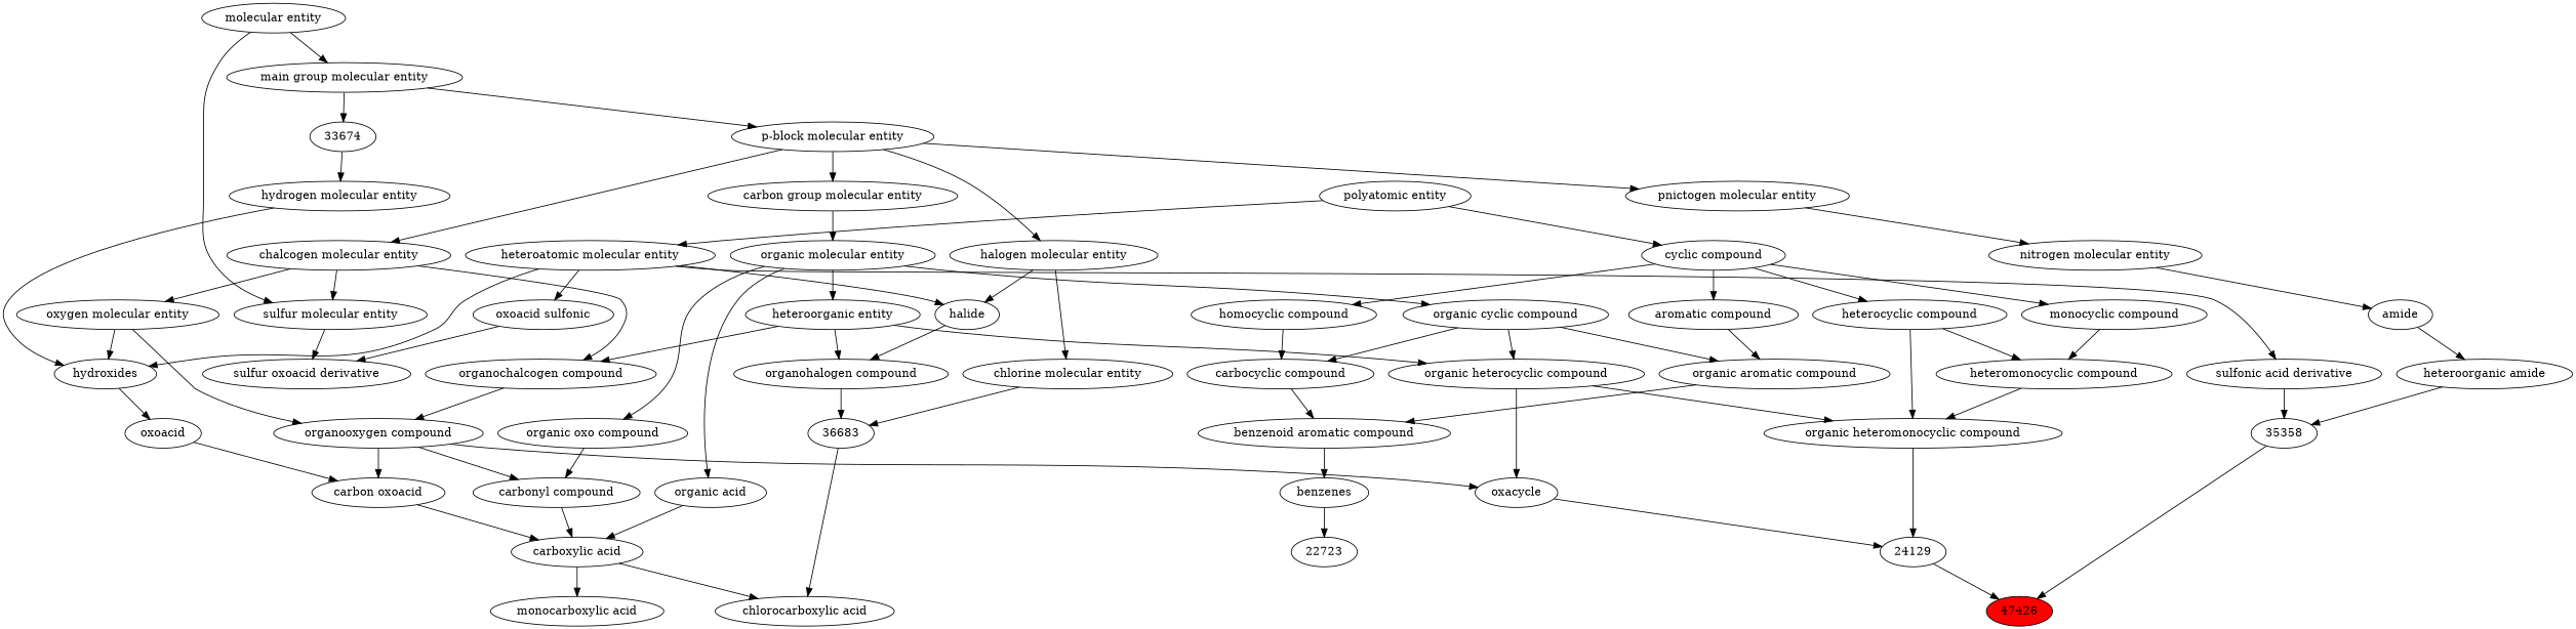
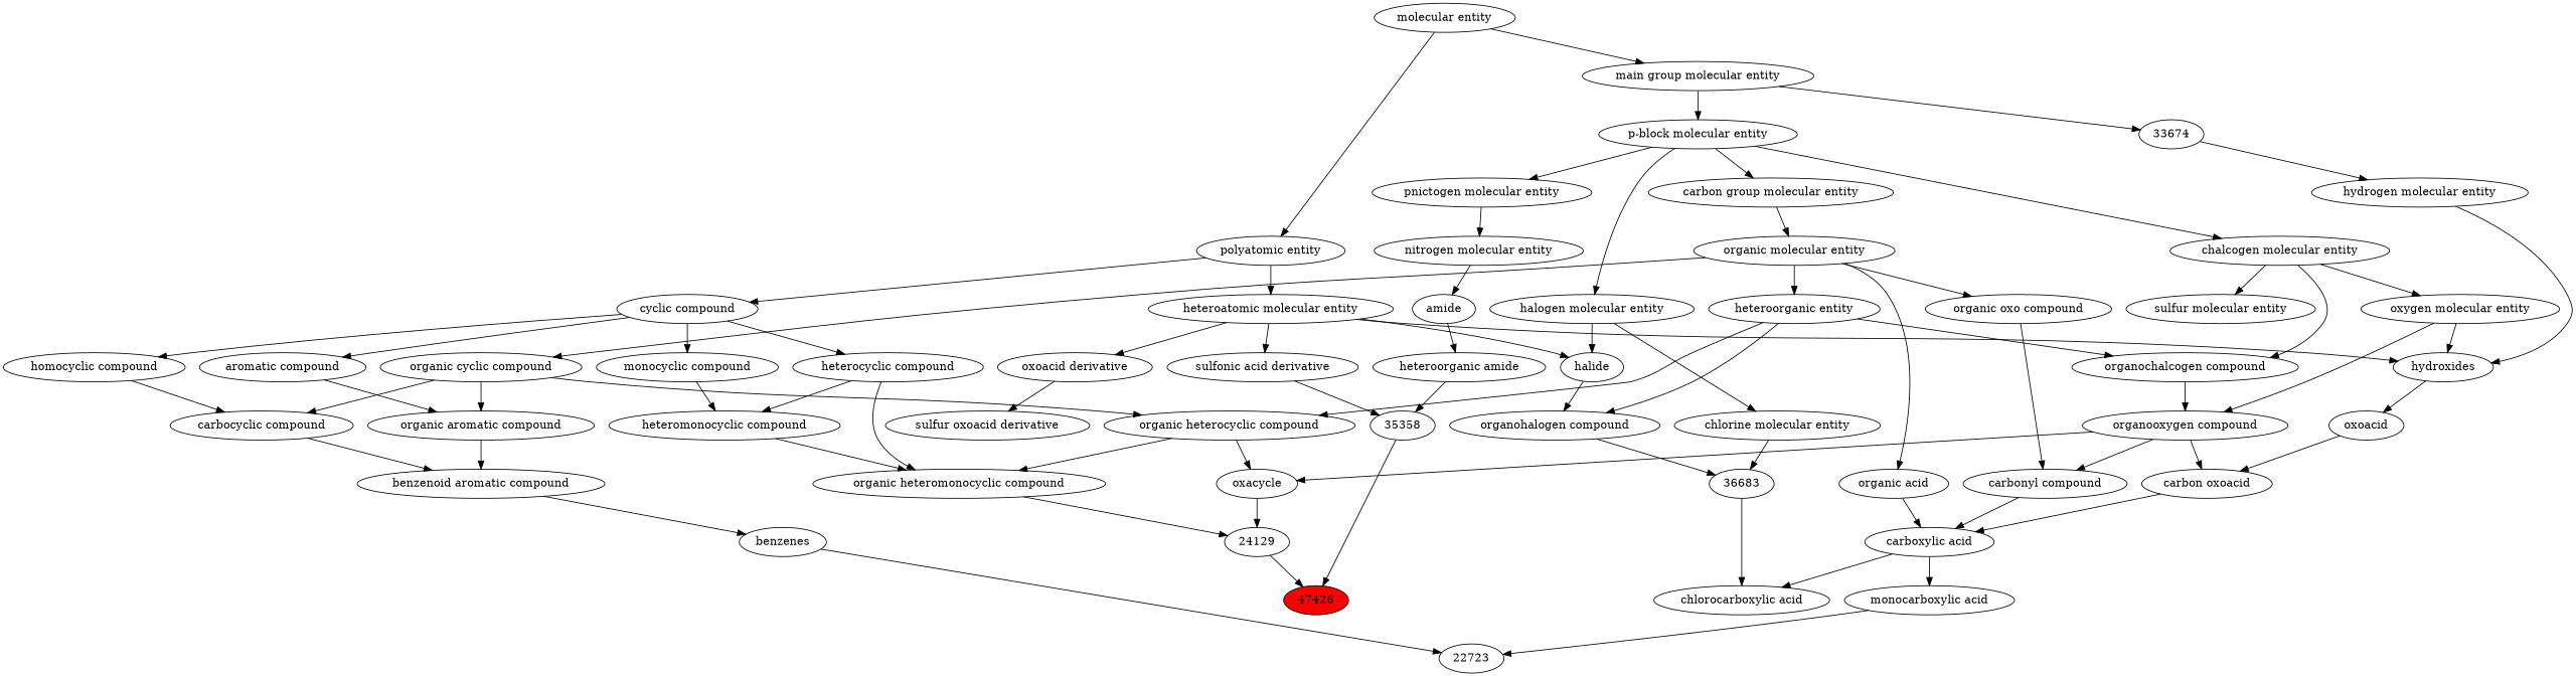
  digraph {
    n1 [fillcolor=red label=47426 style=filled]
    n2 [label=35358]
    n3 [label=24129]
    n4 [label="sulfonic acid derivative"]
    n5 [label="heteroorganic amide"]
    n6 [label="chlorocarboxylic acid"]
    n7 [label=22723]
    n8 [label="organic heteromonocyclic compound"]
    n9 [label=oxacycle]
    n10 [label="sulfur oxoacid derivative"]
    n11 [label=amide]
    n12 [label=36683]
    n13 [label="carboxylic acid"]
    n14 [label="monocarboxylic acid"]
    n15 [label=benzenes]
    n16 [label="heteromonocyclic compound"]
    n17 [label="organic heterocyclic compound"]
    n18 [label="organooxygen compound"]
    n19 [label="carbonyl compound"]
    n20 [label="carbon oxoacid"]
-   n21 [label="oxoacid sulfonic"]
+   n21 [label="oxoacid derivative"]
    n22 [label="sulfur molecular entity"]
    n23 [label="nitrogen molecular entity"]
    n24 [label="organohalogen compound"]
    n25 [label="chlorine molecular entity"]
    n26 [label="organic acid"]
    n27 [label="benzenoid aromatic compound"]
    n28 [label="heterocyclic compound"]
    n29 [label="monocyclic compound"]
    n30 [label="heteroorganic entity"]
    n31 [label="organochalcogen compound"]
    n32 [label="organic cyclic compound"]
    n33 [label="organic aromatic compound"]
    n34 [label="carbocyclic compound"]
    n35 [label="oxygen molecular entity"]
    n36 [label=hydroxides]
    n37 [label=oxoacid]
    n38 [label="heteroatomic molecular entity"]
    n39 [label=halide]
    n40 [label="chalcogen molecular entity"]
    n41 [label="pnictogen molecular entity"]
    n42 [label="halogen molecular entity"]
    n43 [label="organic oxo compound"]
    n44 [label="organic molecular entity"]
    n45 [label="cyclic compound"]
    n46 [label="aromatic compound"]
    n47 [label="homocyclic compound"]
    n48 [label="polyatomic entity"]
    n49 [label="p-block molecular entity"]
    n50 [label="carbon group molecular entity"]
    n51 [label="molecular entity"]
    n52 [label="main group molecular entity"]
    n53 [label=33674]
    n54 [label="hydrogen molecular entity"]
    n2 -> n1
    n3 -> n1
    n4 -> n2
    n5 -> n2
    n8 -> n3
    n9 -> n3
    n11 -> n5
    n12 -> n6
    n13 -> n6
    n13 -> n14
+   n14 -> n7
    n15 -> n7
    n16 -> n8
    n17 -> n8
    n17 -> n9
    n18 -> n9
    n18 -> n19
    n18 -> n20
    n19 -> n13
    n20 -> n13
    n21 -> n10
-   n22 -> n10
    n23 -> n11
    n24 -> n12
    n25 -> n12
    n26 -> n13
    n27 -> n15
    n28 -> n8
    n28 -> n16
    n29 -> n16
    n30 -> n17
    n30 -> n24
    n30 -> n31
    n31 -> n18
    n32 -> n17
    n32 -> n33
    n32 -> n34
    n33 -> n27
    n34 -> n27
    n35 -> n18
    n35 -> n36
    n36 -> n37
    n37 -> n20
    n38 -> n4
    n38 -> n21
    n38 -> n36
    n38 -> n39
    n39 -> n24
    n40 -> n22
    n40 -> n31
    n40 -> n35
    n41 -> n23
    n42 -> n25
    n42 -> n39
    n43 -> n19
    n44 -> n26
    n44 -> n30
    n44 -> n32
    n44 -> n43
    n45 -> n28
    n45 -> n29
    n45 -> n46
    n45 -> n47
    n46 -> n33
    n47 -> n34
    n48 -> n38
    n48 -> n45
    n49 -> n40
    n49 -> n41
    n49 -> n42
    n49 -> n50
    n50 -> n44
-   n51 -> n22
+   n51 -> n48
    n51 -> n52
    n52 -> n49
    n52 -> n53
    n53 -> n54
    n54 -> n36
  }
